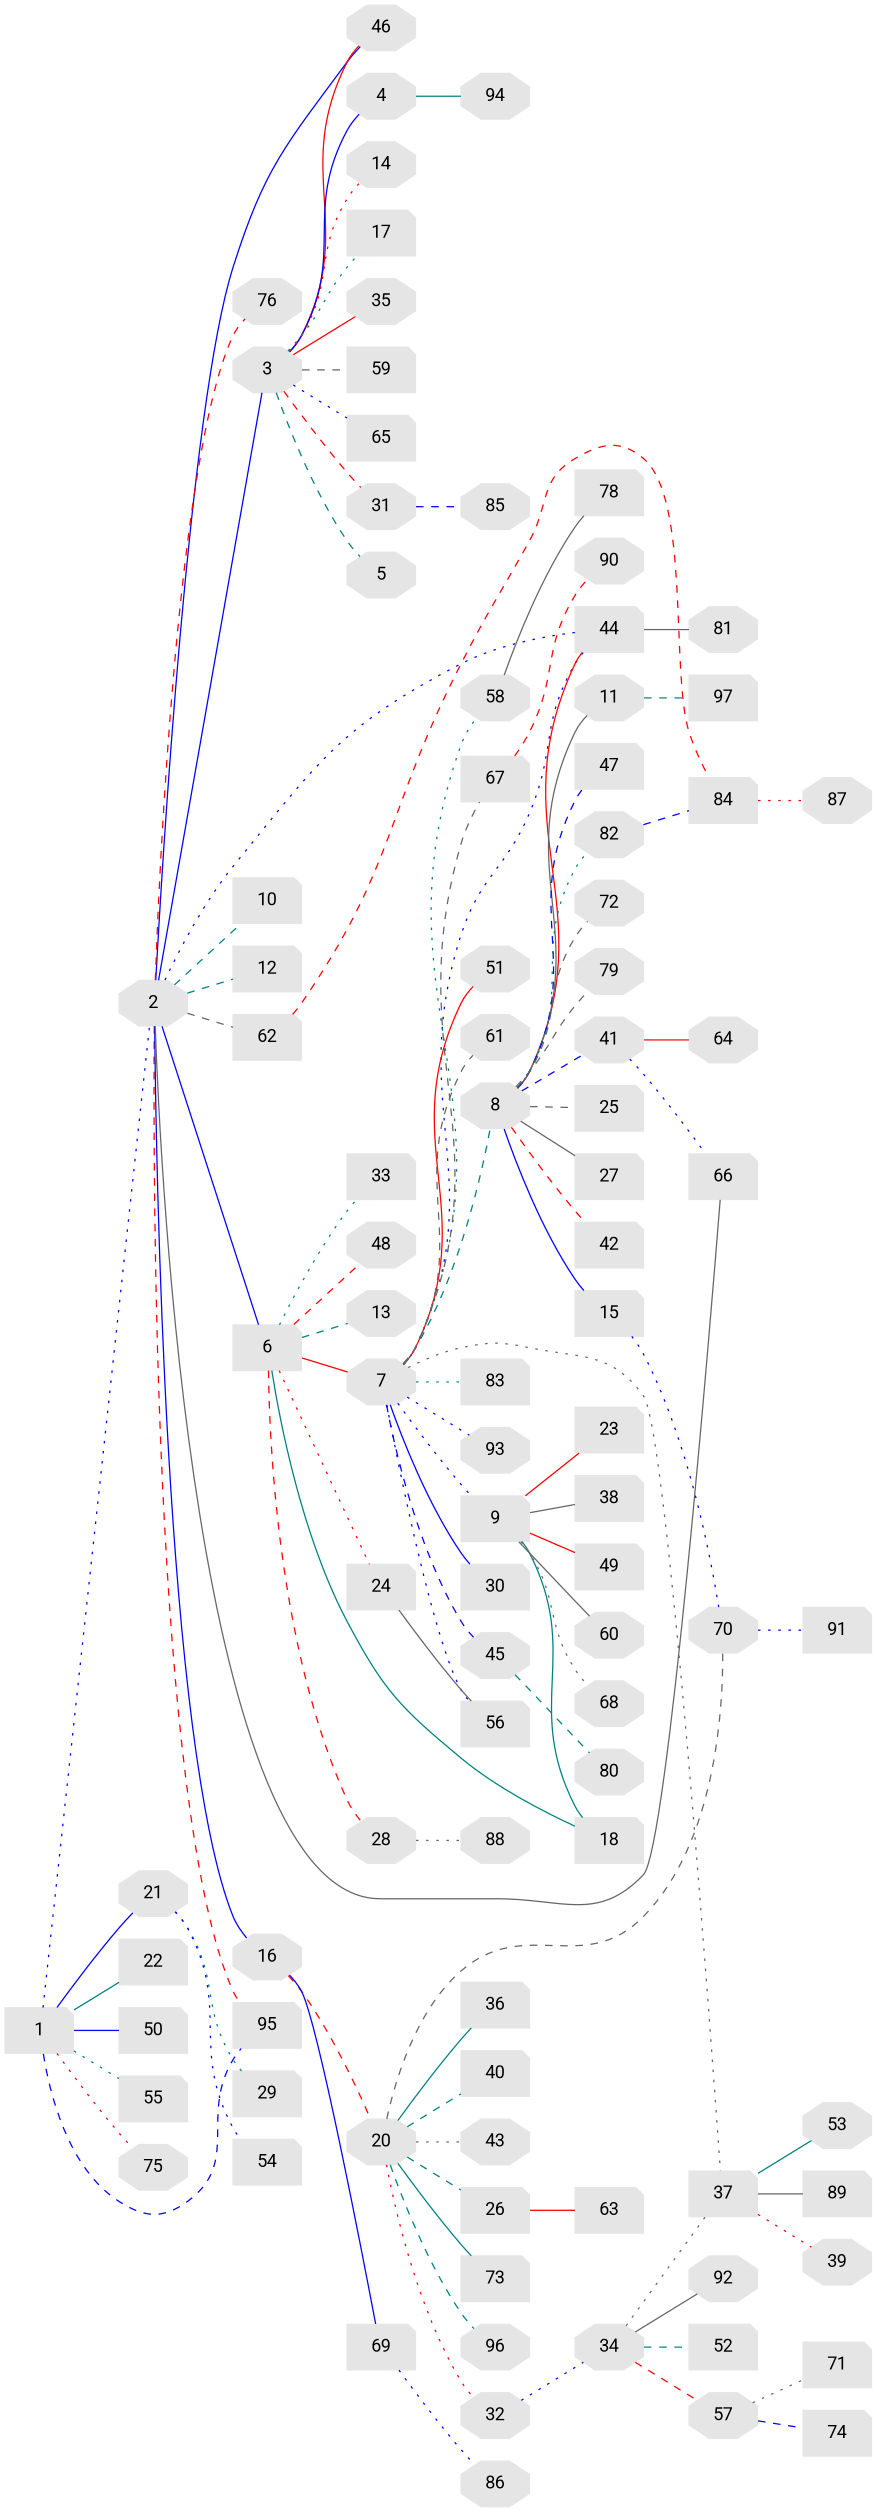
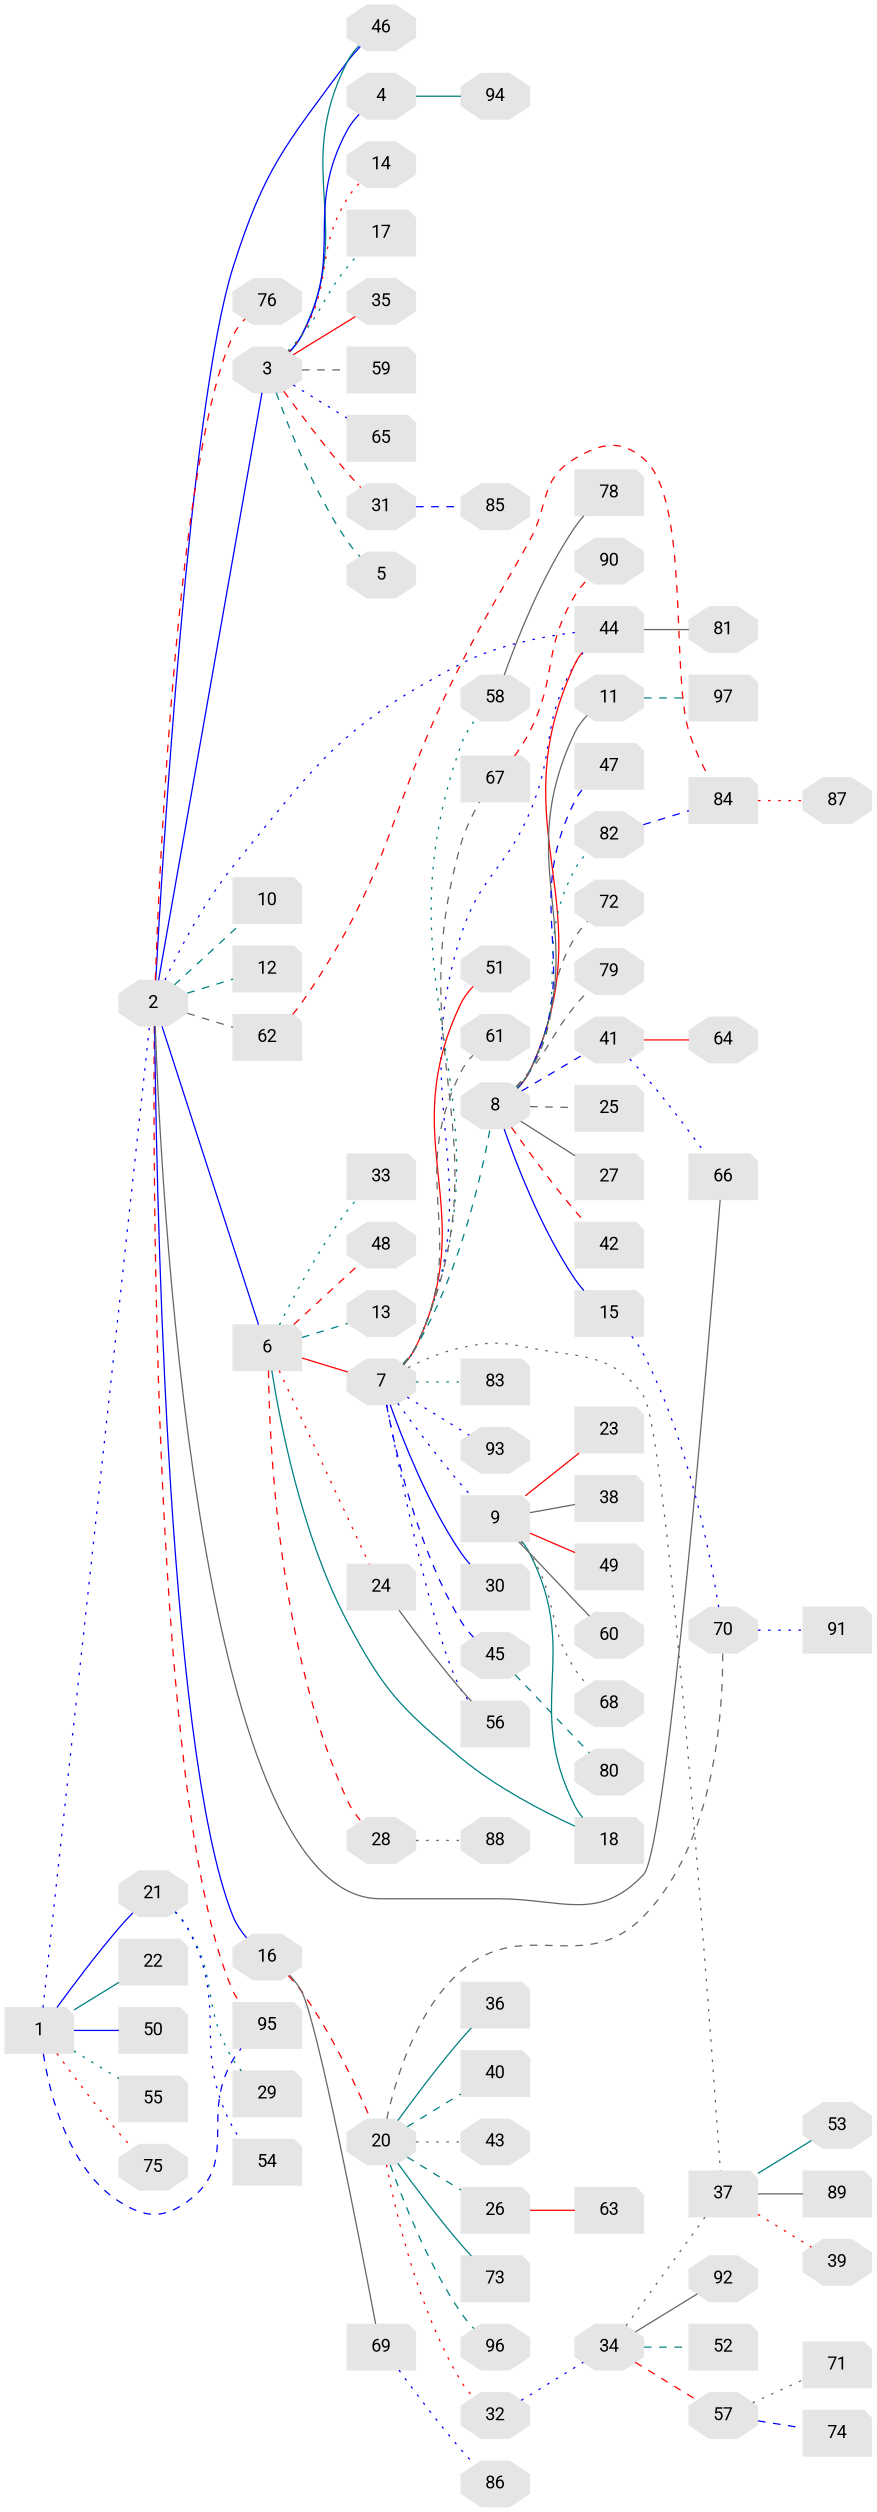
  graph {
    fontname=Roboto
    rankdir=LR
    node [color=gray90 fontname=Roboto shape=octagon style=filled]
    edge [color=blue fontname=Roboto style=dashed]
    2
    1 [shape=note]
    21
    22 [shape=note]
    50 [shape=note]
    55 [shape=note]
    75
    95 [shape=note]
    3
    6 [shape=note]
    10 [shape=note]
    12 [shape=note]
    16
    44 [shape=note]
    46
    62 [shape=note]
    66 [shape=note]
    76
    29 [shape=note]
    54 [shape=note]
    4
    5
    14
    17 [shape=note]
    31
    35
    59 [shape=note]
    65 [shape=note]
    7
    13
    18 [shape=note]
    24 [shape=note]
    28
    33 [shape=note]
    48
    20
    69 [shape=note]
    81
    84 [shape=note]
    94
    85
    8
    9 [shape=note]
    30 [shape=note]
    37 [shape=note]
    45
    51
    56 [shape=note]
    58
    61
    67 [shape=note]
    83 [shape=note]
    93
    88
    11
    15 [shape=note]
    25 [shape=note]
    27 [shape=note]
    41
    42 [shape=note]
    47 [shape=note]
    72
    79
    82
    23 [shape=note]
    38 [shape=note]
    49 [shape=note]
    60
    68
    39
    53
    89 [shape=note]
    80
    78 [shape=note]
    90
    n76 [label=97 shape=note]
    70
    64
    91 [shape=note]
    26 [shape=note]
    32
    36 [shape=note]
    40 [shape=note]
    43
    73 [shape=note]
    96
    86
    63 [shape=note]
    34
    52 [shape=note]
    57
    92
    71 [shape=note]
    74 [shape=note]
    87
    2 -- 95 [color=red]
    2 -- 3 [style=solid]
    2 -- 6 [style=solid]
    2 -- 10 [color=teal]
    2 -- 12 [color=teal]
    2 -- 16 [style=solid]
    2 -- 44 [style=dotted]
    2 -- 46 [style=solid]
    2 -- 62 [color=gray40]
    2 -- 66 [color=gray40 style=solid]
    2 -- 76 [color=red]
    1 -- 2 [style=dotted]
    1 -- 21 [style=solid]
    1 -- 22 [color=teal style=solid]
    1 -- 50 [style=solid]
    1 -- 55 [color=teal style=dotted]
    1 -- 75 [color=red style=dotted]
    1 -- 95
    21 -- 29 [color=teal style=dotted]
    21 -- 54 [style=dotted]
-   3 -- 46 [color=red style=solid]
+   3 -- 46 [color=teal style=solid]
    3 -- 4 [style=solid]
    3 -- 5 [color=teal]
    3 -- 14 [color=red style=dotted]
    3 -- 17 [color=teal style=dotted]
    3 -- 31 [color=red]
    3 -- 35 [color=red style=solid]
    3 -- 59 [color=gray40]
    3 -- 65 [style=dotted]
    6 -- 7 [color=red style=solid]
    6 -- 13 [color=teal]
    6 -- 18 [color=teal style=solid]
    6 -- 24 [color=red style=dotted]
    6 -- 28 [color=red]
    6 -- 33 [color=teal style=dotted]
    6 -- 48 [color=red]
    16 -- 20 [color=red]
-   16 -- 69 [style=solid]
+   16 -- 69 [color=gray40 style=solid]
    44 -- 81 [color=gray40 style=solid]
    62 -- 84 [color=red]
    4 -- 94 [color=teal style=solid]
    31 -- 85
    7 -- 44 [style=dotted]
    7 -- 8 [color=teal]
    7 -- 9 [style=dotted]
    7 -- 30 [style=solid]
    7 -- 37 [color=gray40 style=dotted]
    7 -- 45
    7 -- 51 [color=red style=solid]
    7 -- 56 [style=dotted]
    7 -- 58 [color=teal style=dotted]
    7 -- 61 [color=gray40]
    7 -- 67 [color=gray40]
    7 -- 83 [color=teal style=dotted]
    7 -- 93 [style=dotted]
    24 -- 56 [color=gray40 style=solid]
    28 -- 88 [color=gray40 style=dotted]
    20 -- 70 [color=gray40]
    20 -- 26 [color=teal]
    20 -- 32 [color=red style=dotted]
    20 -- 36 [color=teal style=solid]
    20 -- 40 [color=teal]
    20 -- 43 [color=gray40 style=dotted]
    20 -- 73 [color=teal style=solid]
    20 -- 96 [color=teal]
    69 -- 86 [style=dotted]
    84 -- 87 [color=red style=dotted]
    8 -- 44 [color=red style=solid]
    8 -- 11 [color=gray40 style=solid]
    8 -- 15 [style=solid]
    8 -- 25 [color=gray40]
    8 -- 27 [color=gray40 style=solid]
    8 -- 41
    8 -- 42 [color=red]
    8 -- 47
    8 -- 72 [color=gray40]
    8 -- 79 [color=gray40]
    8 -- 82 [color=teal style=dotted]
    9 -- 18 [color=teal style=solid]
    9 -- 23 [color=red style=solid]
    9 -- 38 [color=gray40 style=solid]
    9 -- 49 [color=red style=solid]
    9 -- 60 [color=gray40 style=solid]
    9 -- 68 [color=gray40 style=dotted]
    37 -- 39 [color=red style=dotted]
    37 -- 53 [color=teal style=solid]
    37 -- 89 [color=gray40 style=solid]
    45 -- 80 [color=teal]
    58 -- 78 [color=gray40 style=solid]
    67 -- 90 [color=red]
    11 -- n76 [color=teal]
    15 -- 70 [style=dotted]
    41 -- 66 [style=dotted]
    41 -- 64 [color=red style=solid]
    82 -- 84
    70 -- 91 [style=dotted]
    26 -- 63 [color=red style=solid]
    32 -- 34 [style=dotted]
    34 -- 37 [color=gray40 style=dotted]
    34 -- 52 [color=teal]
    34 -- 57 [color=red]
    34 -- 92 [color=gray40 style=solid]
    57 -- 71 [color=gray40 style=dotted]
    57 -- 74
  }
